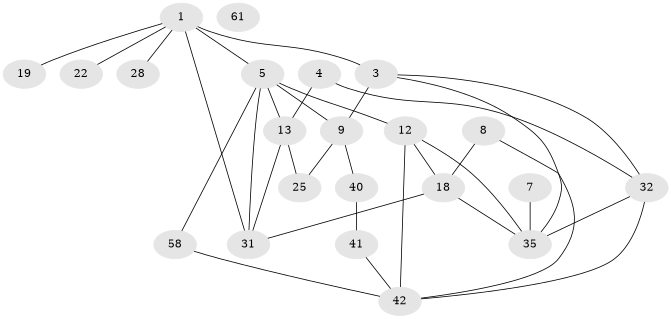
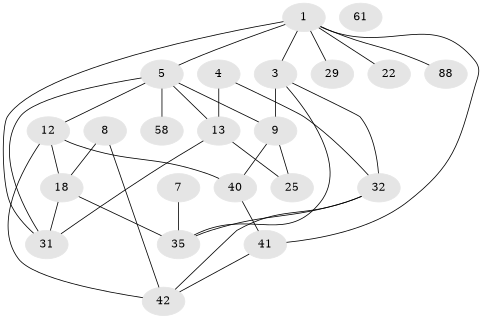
  graph {
    node [color=gray90 style=filled]
    1 [super="+2+17"]
    3 [super="+14"]
    5 [super="+26+13+16+37+23"]
-   19
+   19 [label=29]
    22
-   28
+   28 [label=88]
    31 [super="+44"]
    41
    35 [super="+40"]
    9
    32 [super="+34+48"]
    n12 [label=13 super="+46"]
    12 [super="+24+39"]
    n14 [label=58]
    42 [super="+50+49"]
    25
    n17 [label=40]
    4
    18 [super="+36"]
    7
    8
    n22 [label=61]
    1 -- 3 [weight=2]
    1 -- 5
    1 -- 19
    1 -- 22
    1 -- 28
    1 -- 31
+   1 -- 41
    3 -- 35
    3 -- 9
    3 -- 32
    5 -- 31
    5 -- 9 [weight=2]
    5 -- n12
    5 -- 12
    5 -- n14
    41 -- 42
    9 -- 25
    9 -- n17
    32 -- 35
    32 -- 42
    n12 -- 31
    n12 -- 25
    12 -- 42
-   12 -- 35
+   12 -- n17
    12 -- 18
-   n14 -- 42
    n17 -- 41
    4 -- 32
    4 -- n12
    18 -- 31
    18 -- 35
    7 -- 35
    8 -- 42
    8 -- 18
  }
